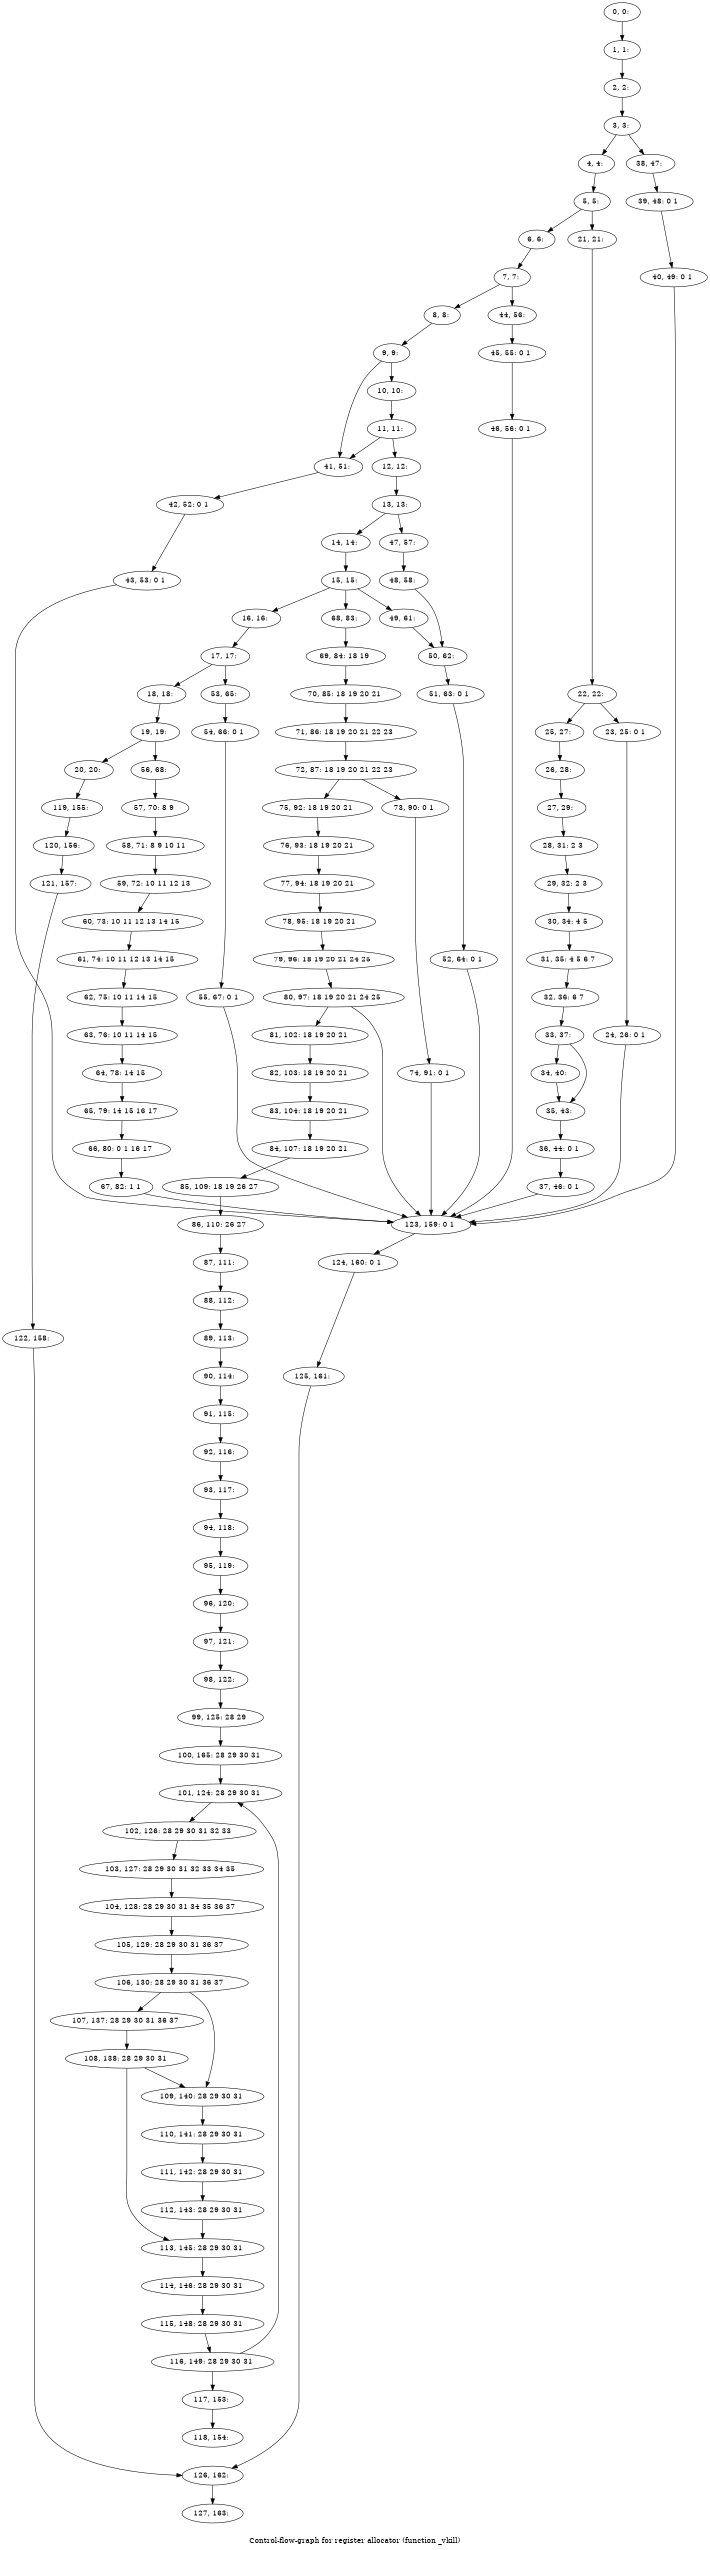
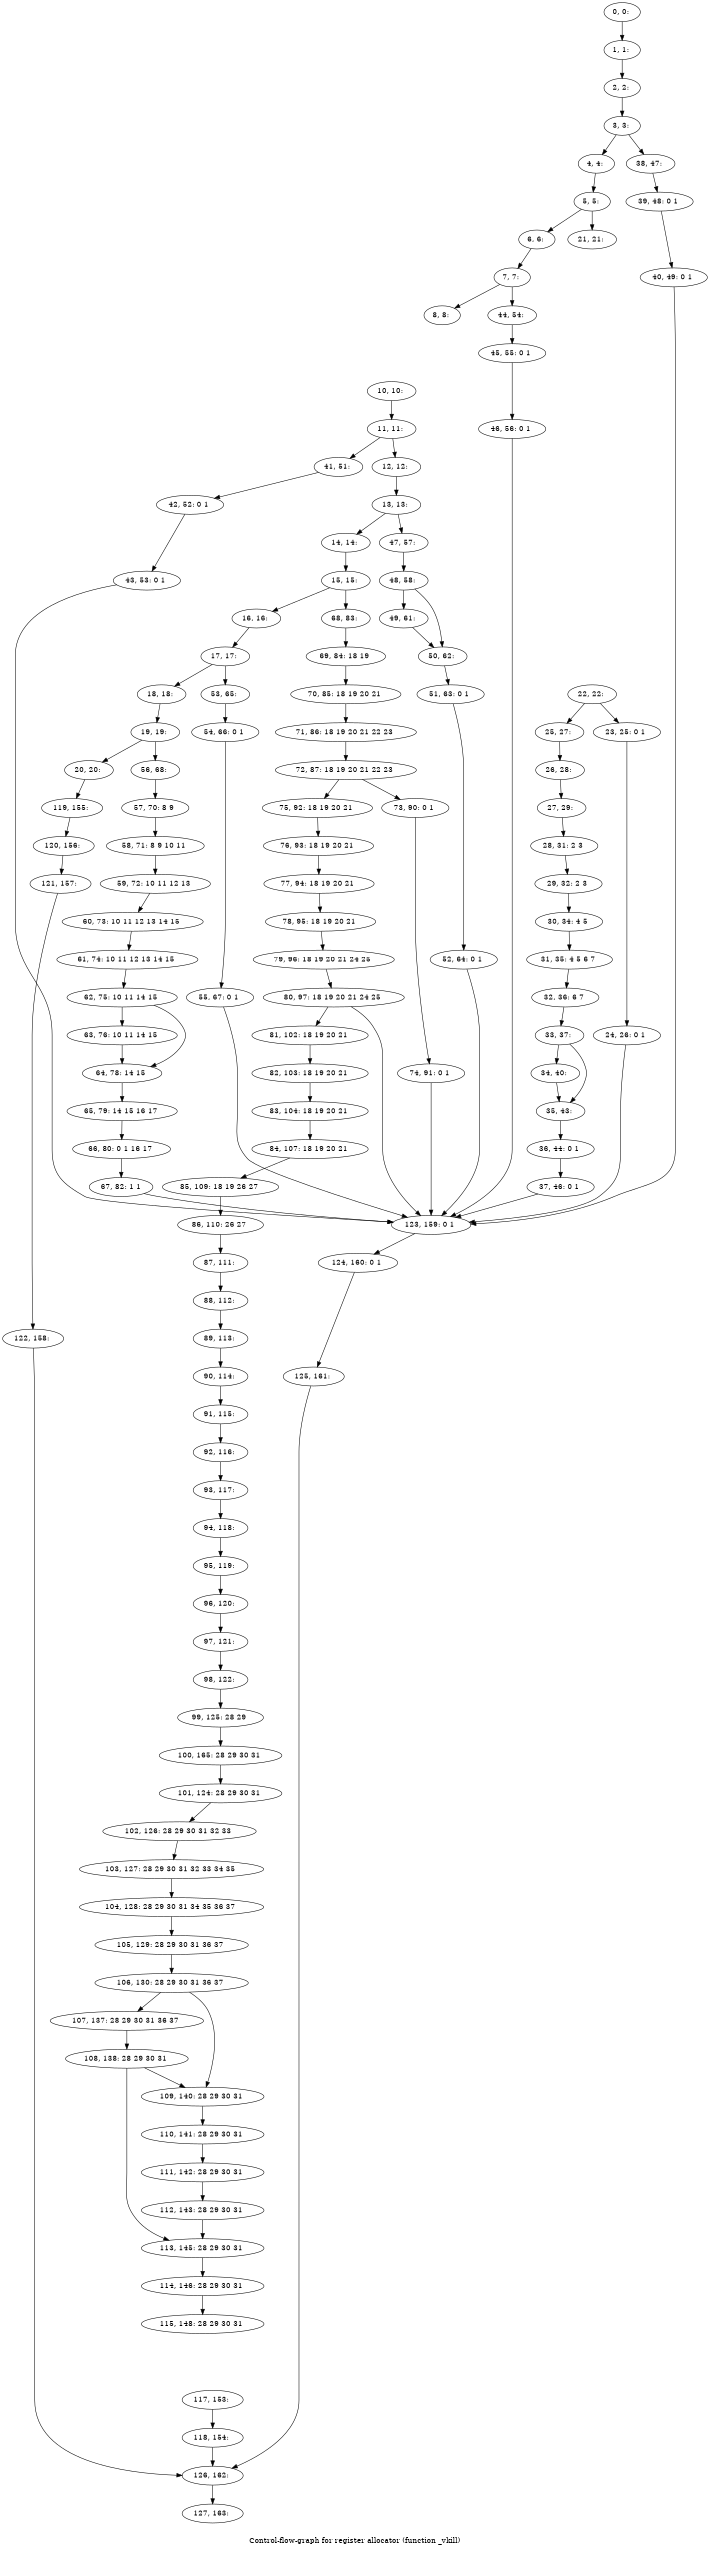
  digraph {
    label="Control-flow-graph for register allocator (function _vkill)"
    n1 [label="0, 0: "]
    n2 [label="1, 1: "]
    n3 [label="2, 2: "]
    n4 [label="3, 3: "]
    n5 [label="4, 4: "]
    n6 [label="38, 47: "]
    n7 [label="5, 5: "]
    n8 [label="39, 48: 0 1 "]
    n9 [label="6, 6: "]
    n10 [label="21, 21: "]
    n11 [label="7, 7: "]
    n12 [label="22, 22: "]
    n13 [label="8, 8: "]
-   n14 [label="44, 56:"]
-   n15 [label="9, 9: "]
+   n14 [label="44, 54: "]
    n16 [label="45, 55: 0 1 "]
    n17 [label="10, 10: "]
    n18 [label="41, 51: "]
    n19 [label="11, 11: "]
    n20 [label="42, 52: 0 1 "]
    n21 [label="12, 12: "]
    n22 [label="13, 13: "]
    n23 [label="14, 14: "]
    n24 [label="47, 57: "]
    n25 [label="15, 15: "]
    n26 [label="48, 58: "]
    n27 [label="16, 16: "]
    n28 [label="68, 83: "]
    n29 [label="17, 17: "]
    n30 [label="69, 84: 18 19 "]
    n31 [label="18, 18: "]
    n32 [label="53, 65: "]
    n33 [label="19, 19: "]
    n34 [label="54, 66: 0 1 "]
    n35 [label="20, 20: "]
    n36 [label="56, 68: "]
    n37 [label="119, 155: "]
    n38 [label="57, 70: 8 9 "]
    n39 [label="120, 156: "]
    n40 [label="23, 25: 0 1 "]
    n41 [label="25, 27: "]
    n42 [label="24, 26: 0 1 "]
    n43 [label="26, 28: "]
    n44 [label="123, 159: 0 1 "]
    n45 [label="124, 160: 0 1 "]
    n46 [label="27, 29: "]
    n47 [label="28, 31: 2 3 "]
    n48 [label="29, 32: 2 3 "]
    n49 [label="30, 34: 4 5 "]
    n50 [label="31, 35: 4 5 6 7 "]
    n51 [label="32, 36: 6 7 "]
    n52 [label="33, 37: "]
    n53 [label="34, 40: "]
    n54 [label="35, 43: "]
    n55 [label="36, 44: 0 1 "]
    n56 [label="37, 46: 0 1 "]
    n57 [label="40, 49: 0 1 "]
    n58 [label="43, 53: 0 1 "]
    n59 [label="46, 56: 0 1 "]
    n60 [label="49, 61: "]
    n61 [label="50, 62: "]
    n62 [label="51, 63: 0 1 "]
    n63 [label="52, 64: 0 1 "]
    n64 [label="55, 67: 0 1 "]
    n65 [label="58, 71: 8 9 10 11 "]
    n66 [label="59, 72: 10 11 12 13 "]
    n67 [label="60, 73: 10 11 12 13 14 15 "]
    n68 [label="61, 74: 10 11 12 13 14 15 "]
    n69 [label="62, 75: 10 11 14 15 "]
    n70 [label="63, 76: 10 11 14 15 "]
    n71 [label="64, 78: 14 15 "]
    n72 [label="65, 79: 14 15 16 17 "]
    n73 [label="66, 80: 0 1 16 17 "]
    n74 [label="67, 82: 1 1"]
    n75 [label="70, 85: 18 19 20 21 "]
    n76 [label="71, 86: 18 19 20 21 22 23 "]
    n77 [label="72, 87: 18 19 20 21 22 23 "]
    n78 [label="73, 90: 0 1 "]
    n79 [label="75, 92: 18 19 20 21 "]
    n80 [label="74, 91: 0 1 "]
    n81 [label="76, 93: 18 19 20 21 "]
    n82 [label="77, 94: 18 19 20 21 "]
    n83 [label="78, 95: 18 19 20 21 "]
    n84 [label="79, 96: 18 19 20 21 24 25 "]
    n85 [label="80, 97: 18 19 20 21 24 25 "]
    n86 [label="81, 102: 18 19 20 21 "]
    n87 [label="82, 103: 18 19 20 21 "]
    n88 [label="83, 104: 18 19 20 21 "]
    n89 [label="84, 107: 18 19 20 21 "]
    n90 [label="85, 109: 18 19 26 27 "]
    n91 [label="86, 110: 26 27 "]
    n92 [label="87, 111: "]
    n93 [label="88, 112: "]
    n94 [label="89, 113: "]
    n95 [label="90, 114: "]
    n96 [label="91, 115: "]
    n97 [label="92, 116: "]
    n98 [label="93, 117: "]
    n99 [label="94, 118: "]
    n100 [label="95, 119: "]
    n101 [label="96, 120: "]
    n102 [label="97, 121: "]
    n103 [label="98, 122: "]
    n104 [label="99, 125: 28 29 "]
    n105 [label="100, 165: 28 29 30 31 "]
    n106 [label="101, 124: 28 29 30 31 "]
    n107 [label="102, 126: 28 29 30 31 32 33 "]
    n108 [label="103, 127: 28 29 30 31 32 33 34 35 "]
    n109 [label="104, 128: 28 29 30 31 34 35 36 37 "]
    n110 [label="105, 129: 28 29 30 31 36 37 "]
    n111 [label="106, 130: 28 29 30 31 36 37 "]
    n112 [label="107, 137: 28 29 30 31 36 37 "]
    n113 [label="109, 140: 28 29 30 31 "]
    n114 [label="108, 138: 28 29 30 31 "]
    n115 [label="110, 141: 28 29 30 31 "]
    n116 [label="113, 145: 28 29 30 31 "]
    n117 [label="114, 146: 28 29 30 31 "]
    n118 [label="111, 142: 28 29 30 31 "]
    n119 [label="112, 143: 28 29 30 31 "]
    n120 [label="115, 148: 28 29 30 31 "]
-   n121 [label="116, 149: 28 29 30 31 "]
    n122 [label="117, 153: "]
    n123 [label="118, 154: "]
    n124 [label="126, 162: "]
    n125 [label="127, 163: "]
    n126 [label="121, 157: "]
    n127 [label="122, 158: "]
    n128 [label="125, 161: "]
    n1 -> n2
    n2 -> n3
    n3 -> n4
    n4 -> n5
    n4 -> n6
    n5 -> n7
    n6 -> n8
    n7 -> n9
    n7 -> n10
    n8 -> n57
    n9 -> n11
-   n10 -> n12
    n11 -> n13
    n11 -> n14
    n12 -> n40
    n12 -> n41
-   n13 -> n15
    n14 -> n16
-   n15 -> n17
-   n15 -> n18
    n16 -> n59
    n17 -> n19
    n18 -> n20
    n19 -> n18
    n19 -> n21
    n20 -> n58
    n21 -> n22
    n22 -> n23
    n22 -> n24
    n23 -> n25
    n24 -> n26
    n25 -> n27
    n25 -> n28
-   n25 -> n60
+   n26 -> n60
    n26 -> n61
    n27 -> n29
    n28 -> n30
    n29 -> n31
    n29 -> n32
    n30 -> n75
    n31 -> n33
    n32 -> n34
    n33 -> n35
    n33 -> n36
    n34 -> n64
    n35 -> n37
    n36 -> n38
    n37 -> n39
    n38 -> n65
    n39 -> n126
    n40 -> n42
    n41 -> n43
    n42 -> n44
    n43 -> n46
    n44 -> n45
    n45 -> n128
    n46 -> n47
    n47 -> n48
    n48 -> n49
    n49 -> n50
    n50 -> n51
    n51 -> n52
    n52 -> n53
    n52 -> n54
    n53 -> n54
    n54 -> n55
    n55 -> n56
    n56 -> n44
    n57 -> n44
    n58 -> n44
    n59 -> n44
    n60 -> n61
    n61 -> n62
    n62 -> n63
    n63 -> n44
    n64 -> n44
    n65 -> n66
    n66 -> n67
    n67 -> n68
    n68 -> n69
    n69 -> n70
+   n69 -> n71
    n70 -> n71
    n71 -> n72
    n72 -> n73
    n73 -> n74
    n74 -> n44
    n75 -> n76
    n76 -> n77
    n77 -> n78
    n77 -> n79
    n78 -> n80
    n79 -> n81
    n80 -> n44
    n81 -> n82
    n82 -> n83
    n83 -> n84
    n84 -> n85
    n85 -> n44
    n85 -> n86
    n86 -> n87
    n87 -> n88
    n88 -> n89
    n89 -> n90
    n90 -> n91
    n91 -> n92
    n92 -> n93
    n93 -> n94
    n94 -> n95
    n95 -> n96
    n96 -> n97
    n97 -> n98
    n98 -> n99
    n99 -> n100
    n100 -> n101
    n101 -> n102
    n102 -> n103
    n103 -> n104
    n104 -> n105
    n105 -> n106
    n106 -> n107
    n107 -> n108
    n108 -> n109
    n109 -> n110
    n110 -> n111
    n111 -> n112
    n111 -> n113
    n112 -> n114
    n113 -> n115
    n114 -> n113
    n114 -> n116
    n115 -> n118
    n116 -> n117
    n117 -> n120
    n118 -> n119
    n119 -> n116
-   n120 -> n121
-   n121 -> n106
-   n121 -> n122
    n122 -> n123
+   n123 -> n124
    n124 -> n125
    n126 -> n127
    n127 -> n124
    n128 -> n124
  }
